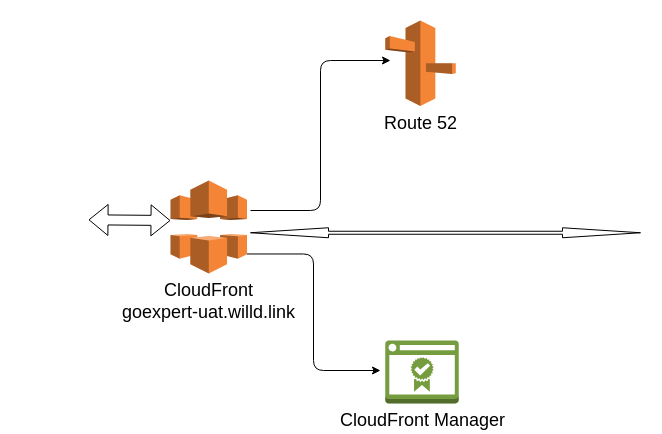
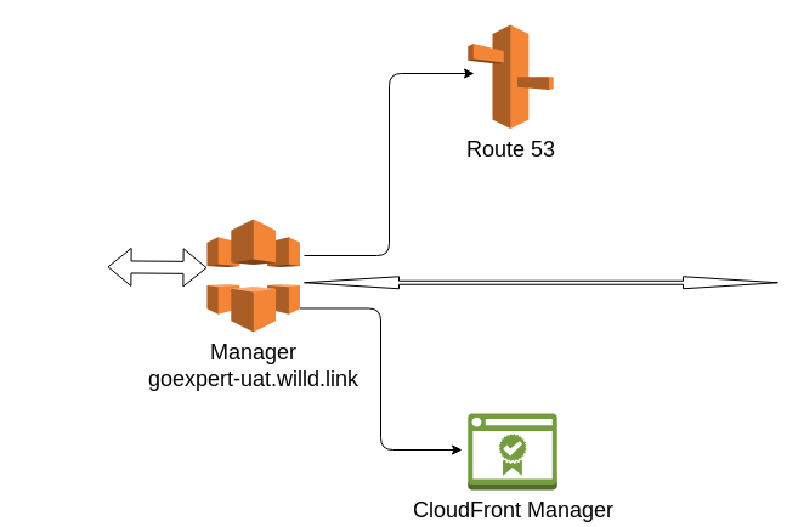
  <mxCell id="0" />
  <mxCell id="1" parent="0" />
- <mxCell id="2" value="&lt;font style=&quot;font-size: 18px&quot;&gt;CloudFront&lt;br&gt;goexpert-uat.willd.link&lt;/font&gt;" style="outlineConnect=0;dashed=0;verticalLabelPosition=bottom;verticalAlign=top;align=center;html=1;shape=mxgraph.aws3.cloudfront;fillColor=#F58536;gradientColor=none;" vertex="1" parent="1"><mxGeometry x="170" y="180" width="76.5" height="93" as="geometry" /></mxCell>
+ <mxCell id="2" value="&lt;font style=&quot;font-size: 18px&quot;&gt;Manager&lt;br&gt;goexpert-uat.willd.link&lt;/font&gt;" style="outlineConnect=0;dashed=0;verticalLabelPosition=bottom;verticalAlign=top;align=center;html=1;shape=mxgraph.aws3.cloudfront;fillColor=#F58536;gradientColor=none;" vertex="1" parent="1"><mxGeometry x="170" y="180" width="76.5" height="93" as="geometry" /></mxCell>
  <mxCell id="3" value="" style="shape=image;html=1;verticalAlign=top;verticalLabelPosition=bottom;labelBackgroundColor=#ffffff;imageAspect=0;aspect=fixed;image=https://cdn3.iconfinder.com/data/icons/free-icons-3/128/cat_3.png" vertex="1" parent="1"><mxGeometry x="20" y="185" width="68" height="68" as="geometry" /></mxCell>
- <mxCell id="4" value="&lt;font style=&quot;font-size: 18px&quot;&gt;Route 52&lt;/font&gt;" style="outlineConnect=0;dashed=0;verticalLabelPosition=bottom;verticalAlign=top;align=center;html=1;shape=mxgraph.aws3.route_53;fillColor=#F58536;gradientColor=none;" vertex="1" parent="1"><mxGeometry x="384.75" y="20" width="70.5" height="85.5" as="geometry" /></mxCell>
+ <mxCell id="4" value="&lt;font style=&quot;font-size: 18px&quot;&gt;Route 53&lt;/font&gt;" style="outlineConnect=0;dashed=0;verticalLabelPosition=bottom;verticalAlign=top;align=center;html=1;shape=mxgraph.aws3.route_53;fillColor=#F58536;gradientColor=none;" vertex="1" parent="1"><mxGeometry x="384.75" y="20" width="70.5" height="85.5" as="geometry" /></mxCell>
  <mxCell id="5" value="" style="shape=flexArrow;endArrow=classic;startArrow=classic;html=1;" edge="1" parent="1" source="3"><mxGeometry width="100" height="100" relative="1" as="geometry"><mxPoint x="70" y="320" as="sourcePoint" /><mxPoint x="170" y="220" as="targetPoint" /></mxGeometry></mxCell>
  <mxCell id="6" value="" style="edgeStyle=elbowEdgeStyle;elbow=horizontal;endArrow=classic;html=1;" edge="1" parent="1"><mxGeometry width="50" height="50" relative="1" as="geometry"><mxPoint x="250" y="210" as="sourcePoint" /><mxPoint x="390" y="60" as="targetPoint" /></mxGeometry></mxCell>
  <mxCell id="7" value="" style="edgeStyle=elbowEdgeStyle;elbow=horizontal;endArrow=classic;html=1;exitX=1;exitY=0.79;exitDx=0;exitDy=0;exitPerimeter=0;" edge="1" parent="1" source="2"><mxGeometry width="50" height="50" relative="1" as="geometry"><mxPoint x="240" y="280" as="sourcePoint" /><mxPoint x="380" y="370" as="targetPoint" /></mxGeometry></mxCell>
  <mxCell id="8" value="&lt;font style=&quot;font-size: 18px&quot;&gt;CloudFront Manager&lt;/font&gt;" style="outlineConnect=0;dashed=0;verticalLabelPosition=bottom;verticalAlign=top;align=center;html=1;shape=mxgraph.aws3.certificate_manager_2;fillColor=#759C3E;gradientColor=none;" vertex="1" parent="1"><mxGeometry x="384.75" y="340" width="73.5" height="63" as="geometry" /></mxCell>
  <mxCell id="9" value="" style="shape=doubleArrow;whiteSpace=wrap;html=1;" vertex="1" parent="1"><mxGeometry x="250" y="227.25" width="390" height="10" as="geometry" /></mxCell>
